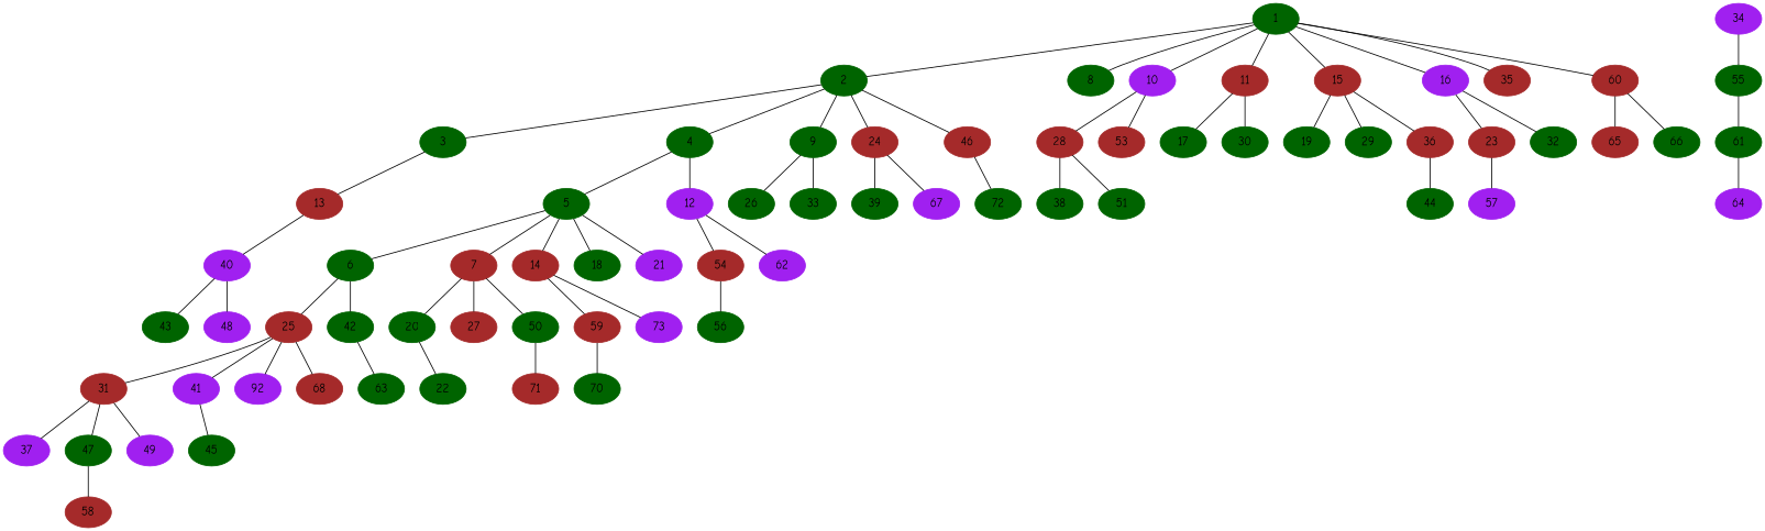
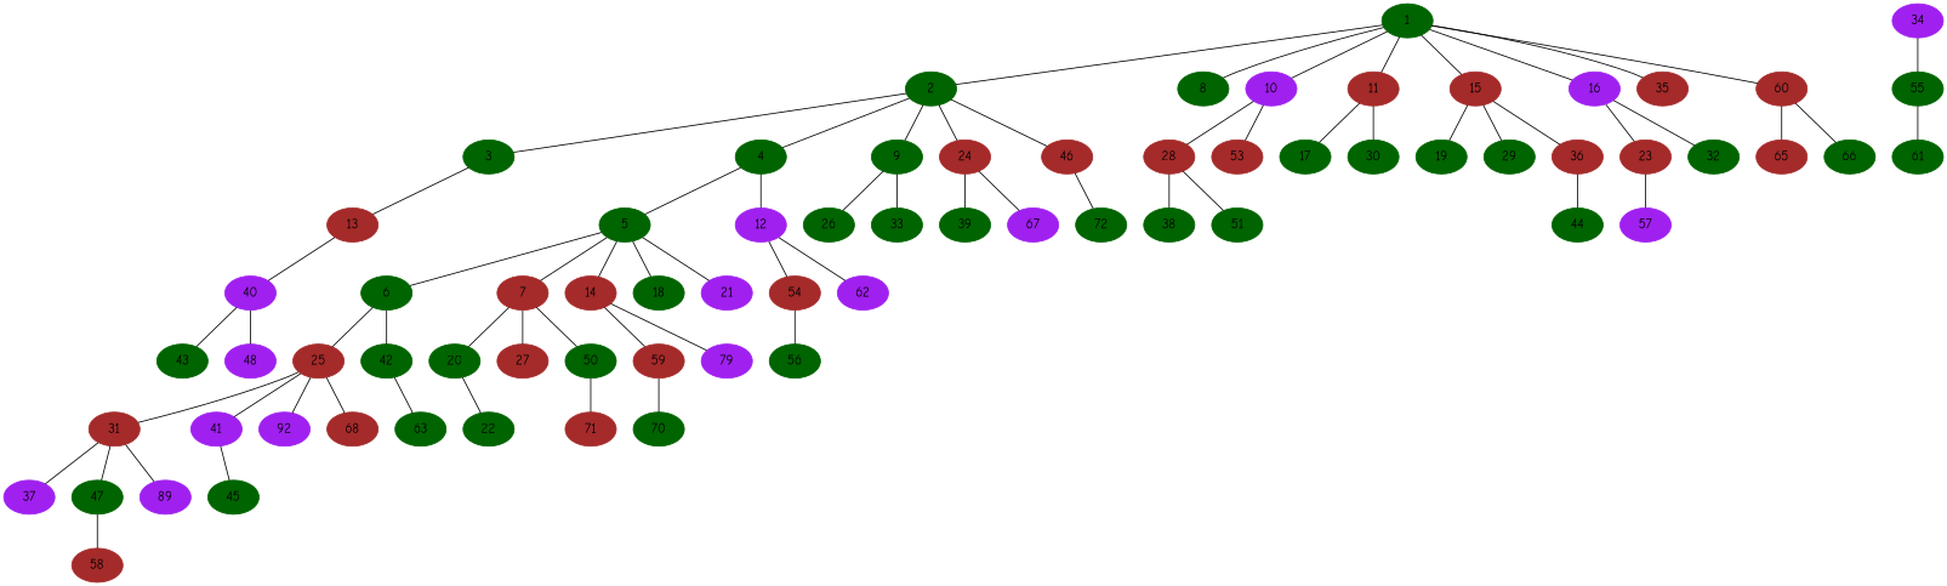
  graph {
    fontname="Comic Neue"
    node [color=darkgreen fontname="Comic Neue" style=filled]
    edge [fontname="Comic Neue"]
    1
    2
    8
    10 [color=purple]
    11 [color=brown]
    15 [color=brown]
    16 [color=purple]
    35 [color=brown]
    60 [color=brown]
    3
    4
    9
    24 [color=brown]
    46 [color=brown]
    28 [color=brown]
    53 [color=brown]
    17
    30
    19
    29
    36 [color=brown]
    23 [color=brown]
    32
    65 [color=brown]
    66
    13 [color=brown]
    5
    12 [color=purple]
    26
    33
    39
    67 [color=purple]
    72
    40 [color=purple]
    6
    7 [color=brown]
    14 [color=brown]
    18
    21 [color=purple]
    54 [color=brown]
    62 [color=purple]
    25 [color=brown]
    42
    20
    27 [color=brown]
    50
    59 [color=brown]
-   73 [color=purple]
+   73 [color=purple label=79]
    31 [color=brown]
    41 [color=purple]
    n51 [color=purple label=92]
    68 [color=brown]
    63
    22
    71 [color=brown]
    38
    51
    56
    43
    48 [color=purple]
    70
    44
    57 [color=purple]
    34 [color=purple]
    55
    37 [color=purple]
    47
-   49 [color=purple]
+   49 [color=purple label=89]
    45
    58 [color=brown]
    61
-   64 [color=purple]
    1 -- 2
    1 -- 8
    1 -- 10
    1 -- 11
    1 -- 15
    1 -- 16
    1 -- 35
    1 -- 60
    2 -- 3
    2 -- 4
    2 -- 9
    2 -- 24
    2 -- 46
    10 -- 28
    10 -- 53
    11 -- 17
    11 -- 30
    15 -- 19
    15 -- 29
    15 -- 36
    16 -- 23
    16 -- 32
    60 -- 65
    60 -- 66
    3 -- 13
    4 -- 5
    4 -- 12
    9 -- 26
    9 -- 33
    24 -- 39
    24 -- 67
    46 -- 72
    28 -- 38
    28 -- 51
    36 -- 44
    23 -- 57
    13 -- 40
    5 -- 6
    5 -- 7
    5 -- 14
    5 -- 18
    5 -- 21
    12 -- 54
    12 -- 62
    40 -- 43
    40 -- 48
    6 -- 25
    6 -- 42
    7 -- 20
    7 -- 27
    7 -- 50
    14 -- 59
    14 -- 73
    54 -- 56
    25 -- 31
    25 -- 41
    25 -- n51
    25 -- 68
    42 -- 63
    20 -- 22
    50 -- 71
    59 -- 70
    31 -- 37
    31 -- 47
    31 -- 49
    41 -- 45
    34 -- 55
    55 -- 61
    47 -- 58
-   61 -- 64
  }
